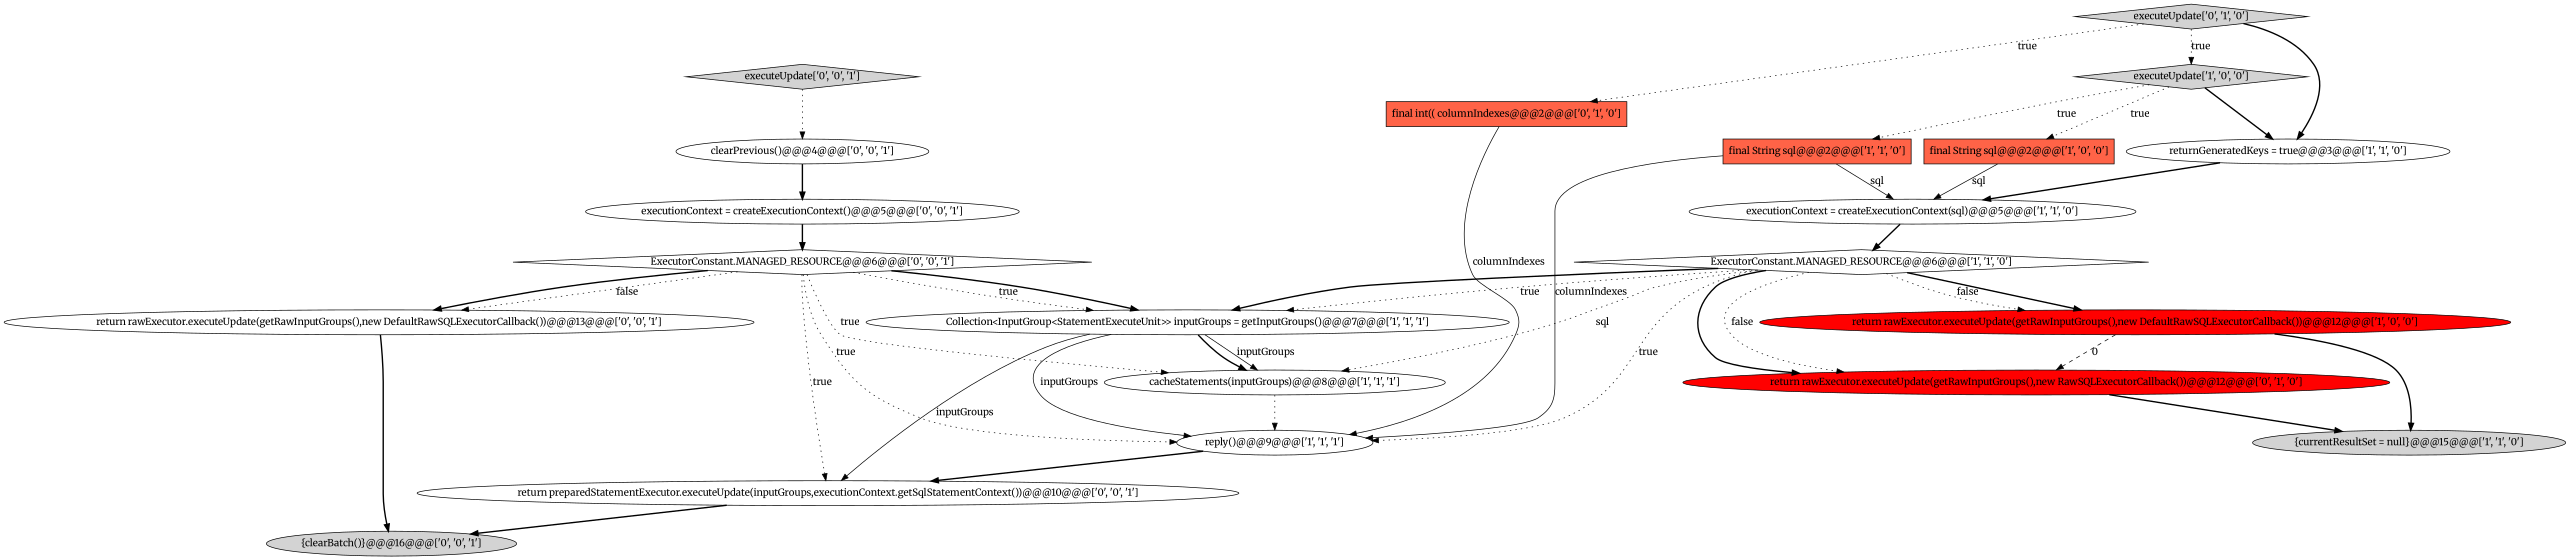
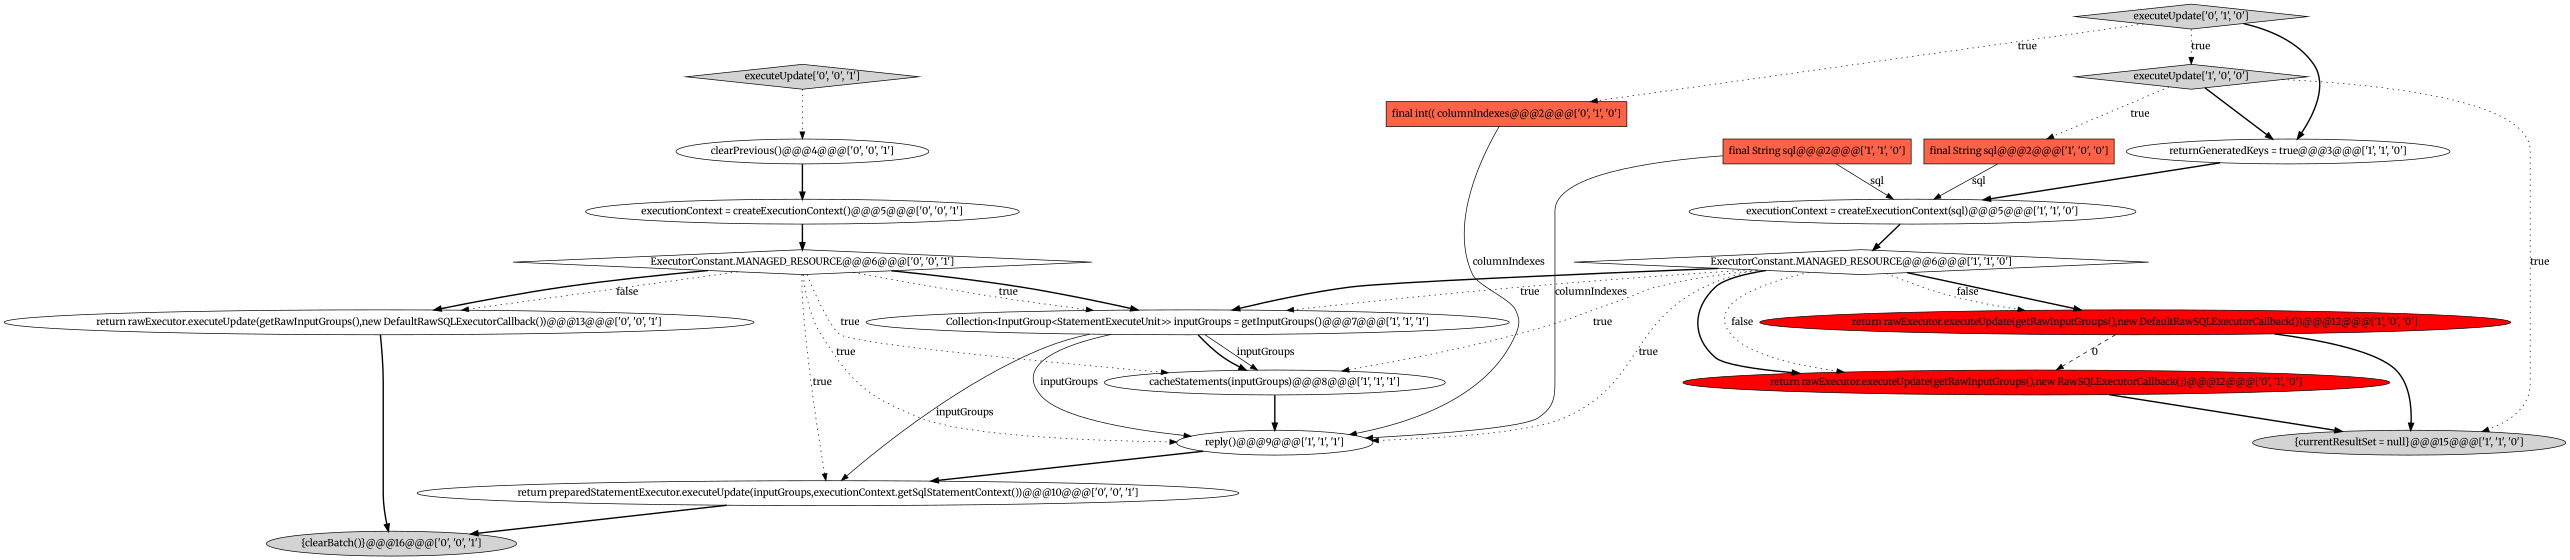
  digraph {
    fontname=Merriweather
    node [fillcolor=white fontname=Merriweather shape=ellipse style=filled]
    edge [fontname=Merriweather style=bold]
    n1 [fillcolor=lightgray label="{currentResultSet = null}@@@15@@@['1', '1', '0']"]
    n2 [fillcolor=lightgray label="{clearBatch()}@@@16@@@['0', '0', '1']"]
    n3 [fillcolor=lightgray label="executeUpdate['0', '1', '0']" shape=diamond]
    n4 [label="returnGeneratedKeys = true@@@3@@@['1', '1', '0']"]
    n5 [fillcolor=tomato label="final int(( columnIndexes@@@2@@@['0', '1', '0']" shape=box]
    n6 [fillcolor=lightgray label="executeUpdate['1', '0', '0']" shape=diamond]
    n7 [fillcolor=tomato label="final String sql@@@2@@@['1', '1', '0']" shape=box]
    n8 [label="executionContext = createExecutionContext(sql)@@@5@@@['1', '1', '0']"]
    n9 [label="reply()@@@9@@@['1', '1', '1']"]
    n10 [fillcolor=tomato label="final String sql@@@2@@@['1', '0', '0']" shape=box]
    n11 [label="ExecutorConstant.MANAGED_RESOURCE@@@6@@@['1', '1', '0']" shape=diamond]
    n12 [fillcolor=red label="return rawExecutor.executeUpdate(getRawInputGroups(),new RawSQLExecutorCallback())@@@12@@@['0', '1', '0']"]
    n13 [label="return rawExecutor.executeUpdate(getRawInputGroups(),new DefaultRawSQLExecutorCallback())@@@13@@@['0', '0', '1']"]
    n14 [fillcolor=red label="return rawExecutor.executeUpdate(getRawInputGroups(),new DefaultRawSQLExecutorCallback())@@@12@@@['1', '0', '0']"]
    n15 [label="return preparedStatementExecutor.executeUpdate(inputGroups,executionContext.getSqlStatementContext())@@@10@@@['0', '0', '1']"]
    n16 [label="cacheStatements(inputGroups)@@@8@@@['1', '1', '1']"]
    n17 [label="Collection<InputGroup<StatementExecuteUnit>> inputGroups = getInputGroups()@@@7@@@['1', '1', '1']"]
    n18 [label="executionContext = createExecutionContext()@@@5@@@['0', '0', '1']"]
    n19 [label="ExecutorConstant.MANAGED_RESOURCE@@@6@@@['0', '0', '1']" shape=diamond]
    n20 [fillcolor=lightgray label="executeUpdate['0', '0', '1']" shape=diamond]
    n21 [label="clearPrevious()@@@4@@@['0', '0', '1']"]
    n3 -> n4
    n3 -> n5 [label=true style=dotted]
    n3 -> n6 [label=true style=dotted]
    n4 -> n8
    n5 -> n9 [label=columnIndexes style=solid]
    n6 -> n4
-   n6 -> n7 [label=true style=dotted]
+   n6 -> n1 [label=true style=dotted]
    n6 -> n10 [label=true style=dotted]
    n7 -> n8 [label=sql style=solid]
    n7 -> n9 [label=columnIndexes style=solid]
    n8 -> n11
    n9 -> n15
    n10 -> n8 [label=sql style=solid]
    n11 -> n9 [label=true style=dotted]
    n11 -> n12
    n11 -> n12 [label=false style=dotted]
    n11 -> n14
    n11 -> n14 [label=false style=dotted]
-   n11 -> n16 [label=sql style=dotted]
+   n11 -> n16 [label=true style=dotted]
    n11 -> n17
    n11 -> n17 [label=true style=dotted]
    n12 -> n1
    n13 -> n2
    n14 -> n1
    n14 -> n12 [label=0 style=dashed]
    n15 -> n2
-   n16 -> n9 [style=dotted]
+   n16 -> n9
    n17 -> n9 [label=inputGroups style=solid]
    n17 -> n15 [label=inputGroups style=solid]
    n17 -> n16 [label=inputGroups style=solid]
    n17 -> n16
    n18 -> n19
    n19 -> n9 [label=true style=dotted]
    n19 -> n13 [label=false style=dotted]
    n19 -> n13
    n19 -> n15 [label=true style=dotted]
    n19 -> n16 [label=true style=dotted]
    n19 -> n17
    n19 -> n17 [label=true style=dotted]
    n20 -> n21 [style=dotted]
    n21 -> n18
  }
